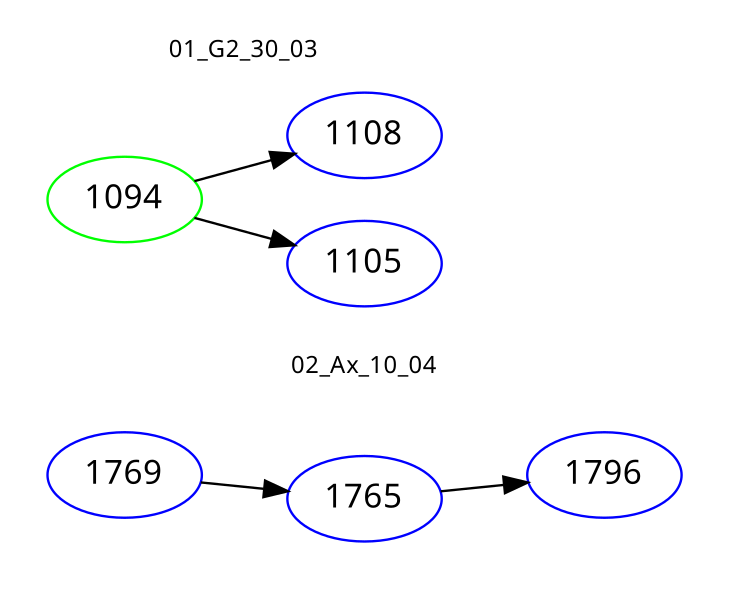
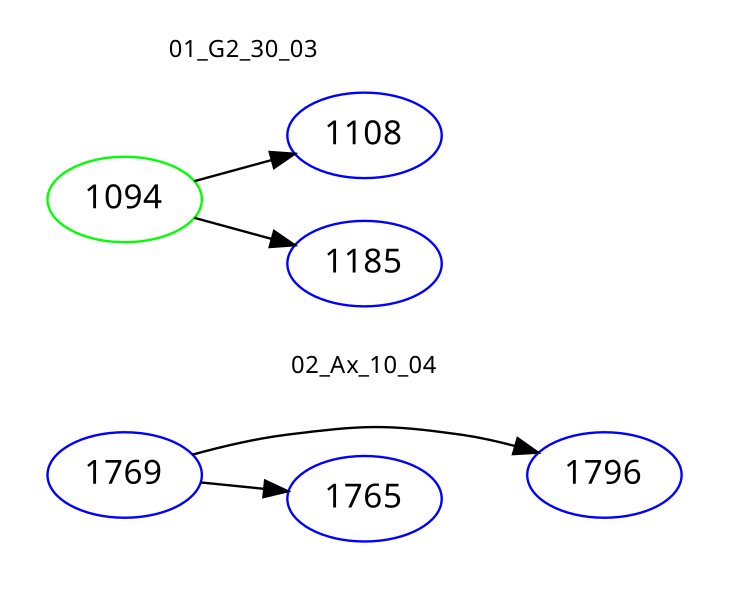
  digraph {
    fontname="Noto Sans"
    rankdir=LR
    node [color=blue fontname="Noto Sans"]
    edge [color=black fontname="Noto Sans"]
    n1 [label=1769]
    n2 [label=1765]
    n3 [label=1796]
    n4 [color=green label=1094]
-   n5 [label=1105]
+   n5 [label=1185]
    n6 [label=1108]
    subgraph cluster_1 {
      color=white
      fontsize=10
      label="02_Ax_10_04"
      n1
      n2
      n3
    }
    subgraph cluster_2 {
      color=white
      fontsize=10
      label="01_G2_30_03"
      n4
      n5
      n6
    }
    n1 -> n2
-   n2 -> n3
+   n1 -> n3
    n4 -> n5
    n4 -> n6
  }
